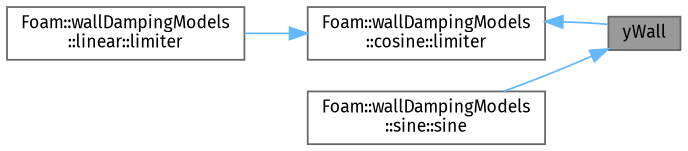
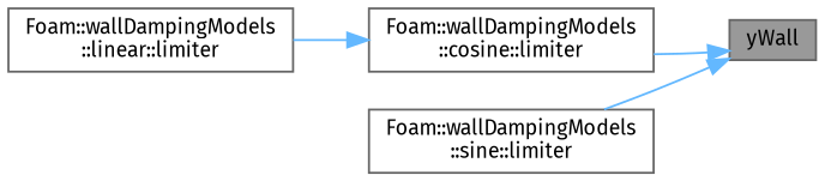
  digraph {
    fontname="Fira Sans"
    rankdir=RL
    node [color=grey40 fillcolor=white fontname="Fira Sans" fontsize=10 shape=box style=filled]
    edge [color=steelblue1 dir=back fontname="Fira Sans" fontsize=10 labelfontname=Helvetica labelfontsize=10 style=solid]
    n1 [color=gray40 fillcolor=grey60 fontcolor=black height=0.2 label=yWall width=0.4]
    n2 [height=0.2 label="Foam::wallDampingModels\l::cosine::limiter" width=0.4]
-   n3 [height=0.2 label="Foam::wallDampingModels\l::sine::sine" width=0.4]
+   n3 [height=0.2 label="Foam::wallDampingModels\l::sine::limiter" width=0.4]
    n4 [height=0.2 label="Foam::wallDampingModels\l::linear::limiter" width=0.4]
-   n2 -> n1
+   n1 -> n2
    n1 -> n3
    n2 -> n4
  }
